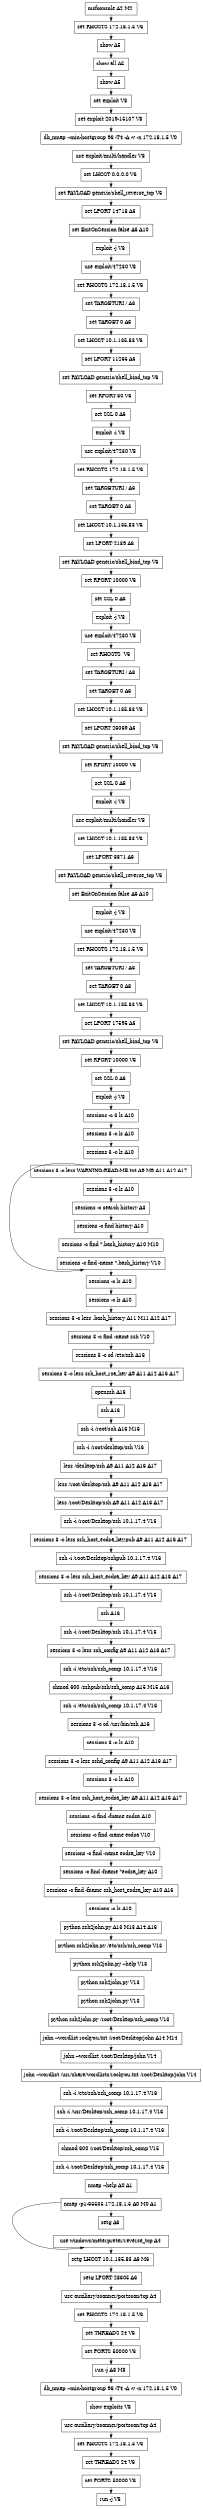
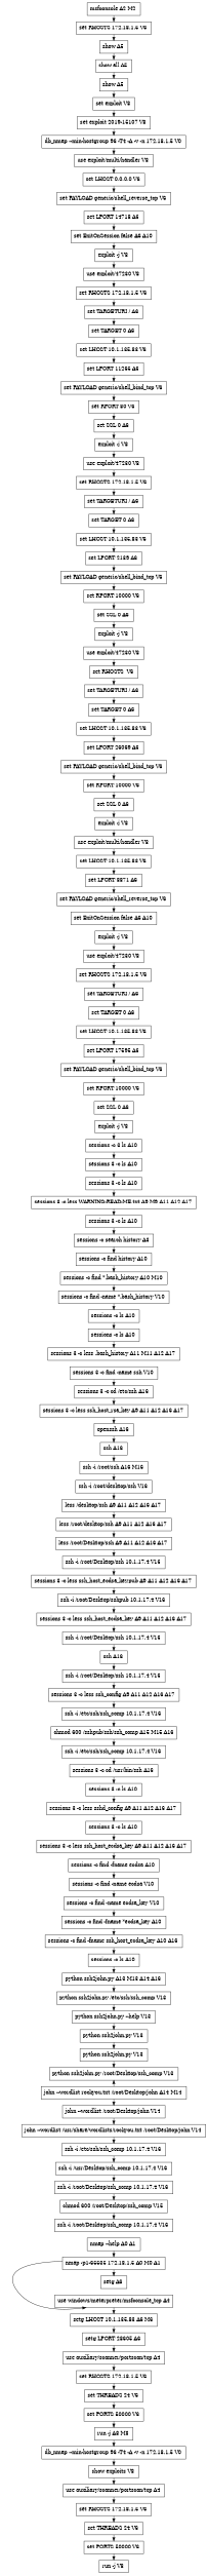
  digraph {
    rankdir=LR
    node [shape=box]
    edge [constraint=false]
    n1 [label="nmap --help A0 A1 "]
    n2 [label="nmap -p1-65535 172.18.1.5 A0 M0 A1 "]
    n3 [label="setg A6 "]
-   n4 [label="use windows/meterpreter/reverse_tcp A4 "]
+   n4 [label="use windows/meterpreter/msfconsole_tcp A4"]
    n5 [label="setg LHOST 10.1.135.83 A6 M6 "]
    n6 [label="setg LPORT 28605 A6 "]
    n7 [label="use auxiliary/scanner/portscan/tcp A4 "]
    n8 [label="set RHOSTS 172.18.1.5 V6 "]
    n9 [label="set THREADS 24 V6 "]
    n10 [label="set PORTS 50000 V6 "]
    n11 [label="run -j A8 M8 "]
    n12 [label="db_nmap --min-hostgroup 96 -T4 -A -v -n 172.18.1.5 V0 "]
    n13 [label="show exploits V8 "]
    n14 [label="use auxiliary/scanner/portscan/tcp A4 "]
    n15 [label="set RHOSTS 172.18.1.5 V6 "]
    n16 [label="set THREADS 24 V6 "]
    n17 [label="set PORTS 50000 V6 "]
    n18 [label="run -j V8 "]
    n19 [label="msfconsole A2 M2 "]
    n20 [label="set RHOSTS 172.18.1.5 V6 "]
    n21 [label="show A5 "]
    n22 [label="show all A5 "]
    n23 [label="show A5 "]
    n24 [label="set exploit V8 "]
    n25 [label="set exploit 2019-15107 V8 "]
    n26 [label="db_nmap --min-hostgroup 96 -T4 -A -v -n 172.18.1.5 V0 "]
    n27 [label="use exploit/multi/handler V8 "]
    n28 [label="set LHOST 0.0.0.0 V6 "]
    n29 [label="set PAYLOAD generic/shell_reverse_tcp V6 "]
    n30 [label="set LPORT 14718 A6 "]
    n31 [label="set ExitOnSession false A6 A10 "]
    n32 [label="exploit -j V8 "]
    n33 [label="use exploit/47230 V8 "]
    n34 [label="set RHOSTS 172.18.1.5 V6 "]
    n35 [label="set TARGETURI / A6 "]
    n36 [label="set TARGET 0 A6 "]
    n37 [label="set LHOST 10.1.135.83 V6 "]
    n38 [label="set LPORT 11265 A6 "]
    n39 [label="set PAYLOAD generic/shell_bind_tcp V6 "]
    n40 [label="set RPORT 80 V6 "]
    n41 [label="set SSL 0 A6 "]
    n42 [label="exploit -j V8 "]
    n43 [label="use exploit/47230 V8 "]
    n44 [label="set RHOSTS 172.18.1.5 V6 "]
    n45 [label="set TARGETURI / A6 "]
    n46 [label="set TARGET 0 A6 "]
    n47 [label="set LHOST 10.1.135.83 V6 "]
    n48 [label="set LPORT 2139 A6 "]
    n49 [label="set PAYLOAD generic/shell_bind_tcp V6 "]
    n50 [label="set RPORT 10000 V6 "]
    n51 [label="set SSL 0 A6 "]
    n52 [label="exploit -j V8 "]
    n53 [label="use exploit/47230 V8 "]
    n54 [label="set RHOSTS  V6 "]
    n55 [label="set TARGETURI / A6 "]
    n56 [label="set TARGET 0 A6 "]
    n57 [label="set LHOST 10.1.135.83 V6 "]
    n58 [label="set LPORT 26069 A6 "]
    n59 [label="set PAYLOAD generic/shell_bind_tcp V6 "]
    n60 [label="set RPORT 10000 V6 "]
    n61 [label="set SSL 0 A6 "]
    n62 [label="exploit -j V8 "]
    n63 [label="use exploit/multi/handler V8 "]
    n64 [label="set LHOST 10.1.135.83 V6 "]
    n65 [label="set LPORT 8871 A6 "]
    n66 [label="set PAYLOAD generic/shell_reverse_tcp V6 "]
    n67 [label="set ExitOnSession false A6 A10 "]
    n68 [label="exploit -j V8 "]
    n69 [label="use exploit/47230 V8 "]
    n70 [label="set RHOSTS 172.18.1.5 V6 "]
    n71 [label="set TARGETURI / A6 "]
    n72 [label="set TARGET 0 A6 "]
    n73 [label="set LHOST 10.1.135.83 V6 "]
    n74 [label="set LPORT 17595 A6 "]
    n75 [label="set PAYLOAD generic/shell_bind_tcp V6 "]
    n76 [label="set RPORT 10000 V6 "]
    n77 [label="set SSL 0 A6 "]
    n78 [label="exploit -j V8 "]
    n79 [label="sessions -c 3 ls A10 "]
    n80 [label="sessions 3 -c ls A10 "]
    n81 [label="sessions 3 -c ls A10 "]
    n82 [label="sessions 3 -c less WARNING-READ-ME.txt A9 M9 A11 A12 A17 "]
    n83 [label="sessions 3 -c ls A10 "]
    n84 [label="sessions -c search history A3 "]
    n85 [label="sessions -c find history A10 "]
    n86 [label="sessions -c find *.bash_history A10 M10 "]
    n87 [label="sessions -c find -name *.bash_history V10 "]
    n88 [label="sessions -c ls A10 "]
    n89 [label="sessions -c ls A10 "]
    n90 [label="sessions 3 -c less .bash_history A11 M11 A12 A17 "]
    n91 [label="sessions 3 -c find -name ssh V10 "]
    n92 [label="sessions 3 -c cd /etc/ssh A16 "]
    n93 [label="sessions 3 -c less ssh_host_rsa_key A9 A11 A12 A16 A17 "]
    n94 [label="openssh A16 "]
    n95 [label="ssh A16 "]
    n96 [label="ssh -i /root/ssh A16 M16 "]
    n97 [label="ssh -i /root/desktop/ssh V16 "]
    n98 [label="less /desktop/ssh A9 A11 A12 A16 A17 "]
    n99 [label="less /root/desktop/ssh A9 A11 A12 A16 A17 "]
    n100 [label="less /root/Desktop/ssh A9 A11 A12 A16 A17 "]
    n101 [label="ssh -i /root/Desktop/ssh 10.1.17.4 V16 "]
    n102 [label="sessions 3 -c less ssh_host_ecdsa_key.pub A9 A11 A12 A16 A17 "]
    n103 [label="ssh -i /root/Desktop/sshpub 10.1.17.4 V16 "]
    n104 [label="sessions 3 -c less ssh_host_ecdsa_key A9 A11 A12 A16 A17 "]
    n105 [label="ssh -i /root/Desktop/ssh 10.1.17.4 V16 "]
    n106 [label="ssh A16 "]
    n107 [label="ssh -i /root/Desktop/ssh 10.1.17.4 V16 "]
    n108 [label="sessions 3 -c less ssh_config A9 A11 A12 A16 A17 "]
    n109 [label="ssh -i /etc/ssh/ssh_comp 10.1.17.4 V16 "]
    n110 [label="chmod 600 /sshpub/ssh/ssh_comp A15 M15 A16"]
    n111 [label="ssh -i /etc/ssh/ssh_comp 10.1.17.4 V16 "]
    n112 [label="sessions 3 -c cd /usr/bin/ssh A16 "]
    n113 [label="sessions 3 -c ls A10 "]
    n114 [label="sessions 3 -c less sshd_config A9 A11 A12 A16 A17 "]
    n115 [label="sessions 3 -c ls A10 "]
    n116 [label="sessions 3 -c less ssh_host_ecdsa_key A9 A11 A12 A16 A17 "]
    n117 [label="sessions -c find -fname ecdsa A10 "]
    n118 [label="sessions -c find -name ecdsa V10 "]
    n119 [label="sessions -c find -name ecdsa_key V10 "]
    n120 [label="sessions -c find -fname *ecdsa_key A10 "]
    n121 [label="sessions -c find -fname ssh_host_ecdsa_key A10 A16 "]
    n122 [label="sessions -c ls A10 "]
    n123 [label="python ssh2john.py A13 M13 A14 A16 "]
    n124 [label="python ssh2john.py /etc/ssh/ssh_comp V13 "]
    n125 [label="python ssh2john.py --help V13 "]
    n126 [label="python ssh2john.py V13 "]
    n127 [label="python ssh2john.py V13 "]
    n128 [label="python ssh2john.py /root/Desktop/ssh_comp V13 "]
    n129 [label="john --wordlist rockyou.txt /root/Desktop/john A14 M14 "]
    n130 [label="john --wordlist /root/Desktop/john V14 "]
    n131 [label="john --wordlist /usr/share/wordlists/rockyou.txt /root/Desktop/john V14 "]
    n132 [label="ssh -i /etc/ssh/ssh_comp 10.1.17.4 V16 "]
    n133 [label="ssh -i /usr/Desktop/ssh_comp 10.1.17.4 V16 "]
    n134 [label="ssh -i /root/Desktop/ssh_comp 10.1.17.4 V16 "]
    n135 [label="chmod 600 /root/Desktop/ssh_comp V15 "]
    n136 [label="ssh -i /root/Desktop/ssh_comp 10.1.17.4 V16 "]
    n1 -> n2
    n2 -> n3
    n2 -> n4
    n4 -> n5
    n5 -> n6
    n6 -> n7
    n7 -> n8
    n8 -> n9
    n9 -> n10
    n10 -> n11
    n11 -> n12
    n12 -> n13
    n13 -> n14
    n14 -> n15
    n15 -> n16
    n16 -> n17
    n17 -> n18
    n19 -> n20
    n20 -> n21
    n21 -> n22
    n22 -> n23
    n23 -> n24
    n24 -> n25
    n25 -> n26
    n26 -> n27
    n27 -> n28
    n28 -> n29
    n29 -> n30
    n30 -> n31
    n31 -> n32
    n32 -> n33
    n33 -> n34
    n34 -> n35
    n35 -> n36
    n36 -> n37
    n37 -> n38
    n38 -> n39
    n39 -> n40
    n40 -> n41
    n41 -> n42
    n42 -> n43
    n43 -> n44
    n44 -> n45
    n45 -> n46
    n46 -> n47
    n47 -> n48
    n48 -> n49
    n49 -> n50
    n50 -> n51
    n51 -> n52
    n52 -> n53
    n53 -> n54
    n54 -> n55
    n55 -> n56
    n56 -> n57
    n57 -> n58
    n58 -> n59
    n59 -> n60
    n60 -> n61
    n61 -> n62
    n62 -> n63
    n63 -> n64
    n64 -> n65
    n65 -> n66
    n66 -> n67
    n67 -> n68
    n68 -> n69
    n69 -> n70
    n70 -> n71
    n71 -> n72
    n72 -> n73
    n73 -> n74
    n74 -> n75
    n75 -> n76
    n76 -> n77
    n77 -> n78
    n78 -> n79
    n79 -> n80
    n80 -> n81
    n81 -> n82
    n82 -> n83
    n83 -> n84
    n84 -> n85
    n85 -> n86
-   n82 -> n87
+   n86 -> n87
    n87 -> n88
    n88 -> n89
    n89 -> n90
-   n90 -> n91
    n91 -> n92
    n92 -> n93
    n93 -> n94
    n94 -> n95
    n95 -> n96
    n96 -> n97
    n97 -> n98
    n98 -> n99
    n99 -> n100
    n100 -> n101
    n101 -> n102
    n102 -> n103
    n103 -> n104
    n104 -> n105
    n105 -> n106
    n106 -> n107
    n107 -> n108
    n108 -> n109
    n109 -> n110
    n110 -> n111
    n111 -> n112
    n112 -> n113
    n113 -> n114
    n114 -> n115
    n115 -> n116
    n116 -> n117
    n117 -> n118
    n118 -> n119
    n119 -> n120
    n120 -> n121
    n121 -> n122
    n122 -> n123
    n123 -> n124
    n124 -> n125
    n125 -> n126
    n126 -> n127
    n127 -> n128
    n129 -> n128
    n129 -> n130
    n130 -> n131
    n131 -> n132
    n132 -> n133
    n133 -> n134
    n134 -> n135
    n135 -> n136
  }
